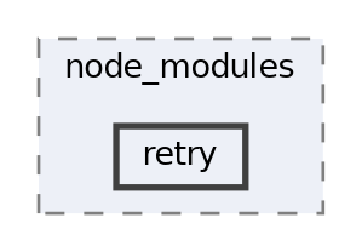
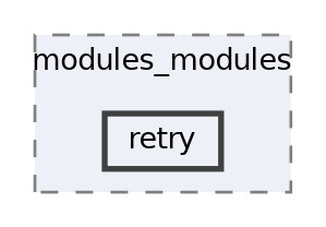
  digraph {
    compound=true
    n1 [color=grey25 fillcolor="#edf0f7" fontname=Helvetica fontsize=10 height=0.2 label=retry shape=box style="filled,bold" width=0.4]
    subgraph cluster_1 {
      bgcolor="#edf0f7"
      fontname=Helvetica
      fontsize=10
-     label=node_modules
+     label=modules_modules
      pencolor=grey50
      style="filled,dashed"
      n1
    }
  }
